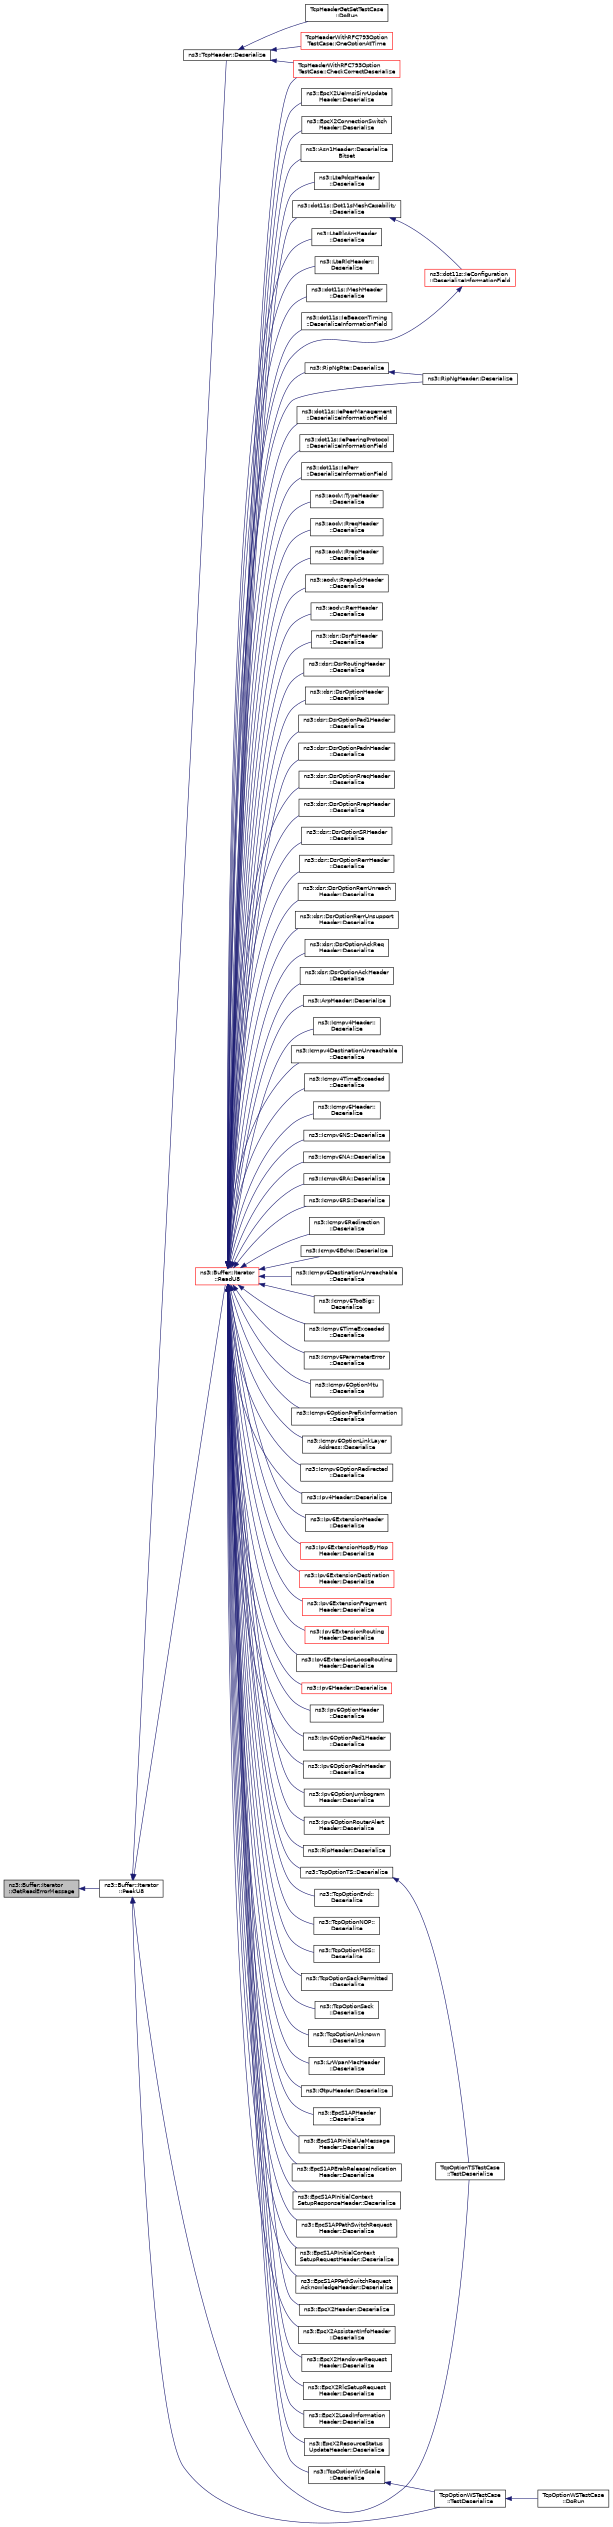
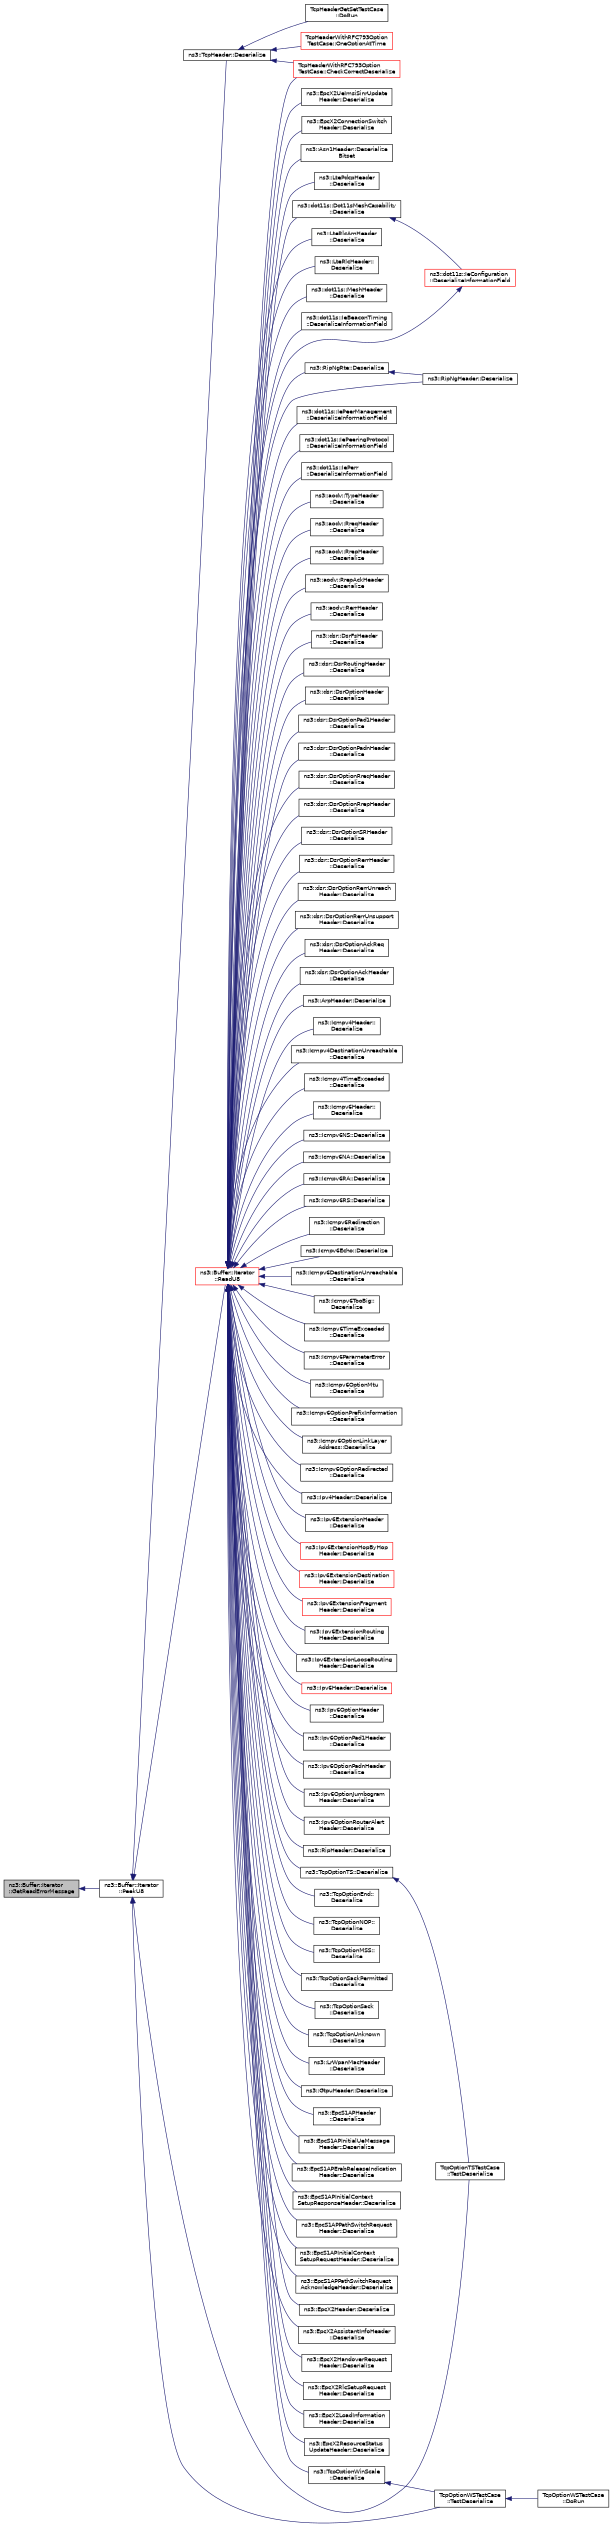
  digraph {
    rankdir=LR
    node [color=black fillcolor=white fontname=Helvetica fontsize=10 shape=record style=filled]
    edge [color=midnightblue dir=back fontname=Helvetica fontsize=10 labelfontname=Helvetica labelfontsize=10 style=solid]
    n1 [fillcolor=grey75 fontcolor=black height=0.2 label="ns3::Buffer::Iterator\l::GetReadErrorMessage" width=0.4]
    n2 [height=0.2 label="ns3::Buffer::Iterator\l::PeekU8" width=0.4]
    n3 [height=0.2 label="ns3::TcpHeader::Deserialize" width=0.4]
    n4 [height=0.2 label="TcpOptionWSTestCase\l::TestDeserialize" width=0.4]
    n5 [height=0.2 label="TcpOptionTSTestCase\l::TestDeserialize" width=0.4]
    n6 [color=red height=0.2 label="ns3::Buffer::Iterator\l::ReadU8" width=0.4]
    n7 [height=0.2 label="TcpHeaderGetSetTestCase\l::DoRun" width=0.4]
    n8 [color=red height=0.2 label="TcpHeaderWithRFC793Option\lTestCase::CheckCorrectDeserialize" width=0.4]
    n9 [color=red height=0.2 label="TcpHeaderWithRFC793Option\lTestCase::OneOptionAtTime" width=0.4]
    n10 [height=0.2 label="TcpOptionWSTestCase\l::DoRun" width=0.4]
    n11 [height=0.2 label="ns3::aodv::TypeHeader\l::Deserialize" width=0.4]
    n12 [height=0.2 label="ns3::aodv::RreqHeader\l::Deserialize" width=0.4]
    n13 [height=0.2 label="ns3::aodv::RrepHeader\l::Deserialize" width=0.4]
    n14 [height=0.2 label="ns3::aodv::RrepAckHeader\l::Deserialize" width=0.4]
    n15 [height=0.2 label="ns3::aodv::RerrHeader\l::Deserialize" width=0.4]
    n16 [height=0.2 label="ns3::dsr::DsrFsHeader\l::Deserialize" width=0.4]
    n17 [height=0.2 label="ns3::dsr::DsrRoutingHeader\l::Deserialize" width=0.4]
    n18 [height=0.2 label="ns3::dsr::DsrOptionHeader\l::Deserialize" width=0.4]
    n19 [height=0.2 label="ns3::dsr::DsrOptionPad1Header\l::Deserialize" width=0.4]
    n20 [height=0.2 label="ns3::dsr::DsrOptionPadnHeader\l::Deserialize" width=0.4]
    n21 [height=0.2 label="ns3::dsr::DsrOptionRreqHeader\l::Deserialize" width=0.4]
    n22 [height=0.2 label="ns3::dsr::DsrOptionRrepHeader\l::Deserialize" width=0.4]
    n23 [height=0.2 label="ns3::dsr::DsrOptionSRHeader\l::Deserialize" width=0.4]
    n24 [height=0.2 label="ns3::dsr::DsrOptionRerrHeader\l::Deserialize" width=0.4]
    n25 [height=0.2 label="ns3::dsr::DsrOptionRerrUnreach\lHeader::Deserialize" width=0.4]
    n26 [height=0.2 label="ns3::dsr::DsrOptionRerrUnsupport\lHeader::Deserialize" width=0.4]
    n27 [height=0.2 label="ns3::dsr::DsrOptionAckReq\lHeader::Deserialize" width=0.4]
    n28 [height=0.2 label="ns3::dsr::DsrOptionAckHeader\l::Deserialize" width=0.4]
    n29 [height=0.2 label="ns3::ArpHeader::Deserialize" width=0.4]
    n30 [height=0.2 label="ns3::Icmpv4Header::\lDeserialize" width=0.4]
    n31 [height=0.2 label="ns3::Icmpv4DestinationUnreachable\l::Deserialize" width=0.4]
    n32 [height=0.2 label="ns3::Icmpv4TimeExceeded\l::Deserialize" width=0.4]
    n33 [height=0.2 label="ns3::Icmpv6Header::\lDeserialize" width=0.4]
    n34 [height=0.2 label="ns3::Icmpv6NS::Deserialize" width=0.4]
    n35 [height=0.2 label="ns3::Icmpv6NA::Deserialize" width=0.4]
    n36 [height=0.2 label="ns3::Icmpv6RA::Deserialize" width=0.4]
    n37 [height=0.2 label="ns3::Icmpv6RS::Deserialize" width=0.4]
    n38 [height=0.2 label="ns3::Icmpv6Redirection\l::Deserialize" width=0.4]
    n39 [height=0.2 label="ns3::Icmpv6Echo::Deserialize" width=0.4]
    n40 [height=0.2 label="ns3::Icmpv6DestinationUnreachable\l::Deserialize" width=0.4]
    n41 [height=0.2 label="ns3::Icmpv6TooBig::\lDeserialize" width=0.4]
    n42 [height=0.2 label="ns3::Icmpv6TimeExceeded\l::Deserialize" width=0.4]
    n43 [height=0.2 label="ns3::Icmpv6ParameterError\l::Deserialize" width=0.4]
    n44 [height=0.2 label="ns3::Icmpv6OptionMtu\l::Deserialize" width=0.4]
    n45 [height=0.2 label="ns3::Icmpv6OptionPrefixInformation\l::Deserialize" width=0.4]
    n46 [height=0.2 label="ns3::Icmpv6OptionLinkLayer\lAddress::Deserialize" width=0.4]
    n47 [height=0.2 label="ns3::Icmpv6OptionRedirected\l::Deserialize" width=0.4]
    n48 [height=0.2 label="ns3::Ipv4Header::Deserialize" width=0.4]
    n49 [height=0.2 label="ns3::Ipv6ExtensionHeader\l::Deserialize" width=0.4]
    n50 [color=red height=0.2 label="ns3::Ipv6ExtensionHopByHop\lHeader::Deserialize" width=0.4]
    n51 [color=red height=0.2 label="ns3::Ipv6ExtensionDestination\lHeader::Deserialize" width=0.4]
    n52 [color=red height=0.2 label="ns3::Ipv6ExtensionFragment\lHeader::Deserialize" width=0.4]
-   n53 [color=red height=0.2 label="ns3::Ipv6ExtensionRouting\lHeader::Deserialize" width=0.4]
+   n53 [height=0.2 label="ns3::Ipv6ExtensionRouting\lHeader::Deserialize" width=0.4]
    n54 [height=0.2 label="ns3::Ipv6ExtensionLooseRouting\lHeader::Deserialize" width=0.4]
    n55 [color=red height=0.2 label="ns3::Ipv6Header::Deserialize" width=0.4]
    n56 [height=0.2 label="ns3::Ipv6OptionHeader\l::Deserialize" width=0.4]
    n57 [height=0.2 label="ns3::Ipv6OptionPad1Header\l::Deserialize" width=0.4]
    n58 [height=0.2 label="ns3::Ipv6OptionPadnHeader\l::Deserialize" width=0.4]
    n59 [height=0.2 label="ns3::Ipv6OptionJumbogram\lHeader::Deserialize" width=0.4]
    n60 [height=0.2 label="ns3::Ipv6OptionRouterAlert\lHeader::Deserialize" width=0.4]
    n61 [height=0.2 label="ns3::RipHeader::Deserialize" width=0.4]
    n62 [height=0.2 label="ns3::RipNgRte::Deserialize" width=0.4]
    n63 [height=0.2 label="ns3::RipNgHeader::Deserialize" width=0.4]
    n64 [height=0.2 label="ns3::TcpOptionEnd::\lDeserialize" width=0.4]
    n65 [height=0.2 label="ns3::TcpOptionNOP::\lDeserialize" width=0.4]
    n66 [height=0.2 label="ns3::TcpOptionMSS::\lDeserialize" width=0.4]
    n67 [height=0.2 label="ns3::TcpOptionSackPermitted\l::Deserialize" width=0.4]
    n68 [height=0.2 label="ns3::TcpOptionSack\l::Deserialize" width=0.4]
    n69 [height=0.2 label="ns3::TcpOptionTS::Deserialize" width=0.4]
    n70 [height=0.2 label="ns3::TcpOptionWinScale\l::Deserialize" width=0.4]
    n71 [height=0.2 label="ns3::TcpOptionUnknown\l::Deserialize" width=0.4]
    n72 [height=0.2 label="ns3::LrWpanMacHeader\l::Deserialize" width=0.4]
    n73 [height=0.2 label="ns3::GtpuHeader::Deserialize" width=0.4]
    n74 [height=0.2 label="ns3::EpcS1APHeader\l::Deserialize" width=0.4]
    n75 [height=0.2 label="ns3::EpcS1APInitialUeMessage\lHeader::Deserialize" width=0.4]
    n76 [height=0.2 label="ns3::EpcS1APErabReleaseIndication\lHeader::Deserialize" width=0.4]
    n77 [height=0.2 label="ns3::EpcS1APInitialContext\lSetupResponseHeader::Deserialize" width=0.4]
    n78 [height=0.2 label="ns3::EpcS1APPathSwitchRequest\lHeader::Deserialize" width=0.4]
    n79 [height=0.2 label="ns3::EpcS1APInitialContext\lSetupRequestHeader::Deserialize" width=0.4]
    n80 [height=0.2 label="ns3::EpcS1APPathSwitchRequest\lAcknowledgeHeader::Deserialize" width=0.4]
    n81 [height=0.2 label="ns3::EpcX2Header::Deserialize" width=0.4]
    n82 [height=0.2 label="ns3::EpcX2AssistantInfoHeader\l::Deserialize" width=0.4]
    n83 [height=0.2 label="ns3::EpcX2HandoverRequest\lHeader::Deserialize" width=0.4]
    n84 [height=0.2 label="ns3::EpcX2RlcSetupRequest\lHeader::Deserialize" width=0.4]
    n85 [height=0.2 label="ns3::EpcX2LoadInformation\lHeader::Deserialize" width=0.4]
    n86 [height=0.2 label="ns3::EpcX2ResourceStatus\lUpdateHeader::Deserialize" width=0.4]
    n87 [height=0.2 label="ns3::EpcX2UeImsiSinrUpdate\lHeader::Deserialize" width=0.4]
    n88 [height=0.2 label="ns3::EpcX2ConnectionSwitch\lHeader::Deserialize" width=0.4]
    n89 [height=0.2 label="ns3::Asn1Header::Deserialize\lBitset" width=0.4]
    n90 [height=0.2 label="ns3::LtePdcpHeader\l::Deserialize" width=0.4]
    n91 [height=0.2 label="ns3::LteRlcAmHeader\l::Deserialize" width=0.4]
    n92 [height=0.2 label="ns3::LteRlcHeader::\lDeserialize" width=0.4]
    n93 [height=0.2 label="ns3::dot11s::MeshHeader\l::Deserialize" width=0.4]
    n94 [height=0.2 label="ns3::dot11s::IeBeaconTiming\l::DeserializeInformationField" width=0.4]
    n95 [height=0.2 label="ns3::dot11s::Dot11sMeshCapability\l::Deserialize" width=0.4]
    n96 [height=0.2 label="ns3::dot11s::IePeerManagement\l::DeserializeInformationField" width=0.4]
    n97 [height=0.2 label="ns3::dot11s::IePeeringProtocol\l::DeserializeInformationField" width=0.4]
    n98 [height=0.2 label="ns3::dot11s::IePerr\l::DeserializeInformationField" width=0.4]
    n99 [color=red height=0.2 label="ns3::dot11s::IeConfiguration\l::DeserializeInformationField" width=0.4]
    n1 -> n2
    n2 -> n3
    n2 -> n4
    n2 -> n5
    n2 -> n6
    n3 -> n7
    n3 -> n8
    n3 -> n9
    n4 -> n10
    n6 -> n8
    n6 -> n11
    n6 -> n12
    n6 -> n13
    n6 -> n14
    n6 -> n15
    n6 -> n16
    n6 -> n17
    n6 -> n18
    n6 -> n19
    n6 -> n20
    n6 -> n21
    n6 -> n22
    n6 -> n23
    n6 -> n24
    n6 -> n25
    n6 -> n26
    n6 -> n27
    n6 -> n28
    n6 -> n29
    n6 -> n30
    n6 -> n31
    n6 -> n32
    n6 -> n33
    n6 -> n34
    n6 -> n35
    n6 -> n36
    n6 -> n37
    n6 -> n38
    n6 -> n39
    n6 -> n40
    n6 -> n41
    n6 -> n42
    n6 -> n43
    n6 -> n44
    n6 -> n45
    n6 -> n46
    n6 -> n47
    n6 -> n48
    n6 -> n49
    n6 -> n50
    n6 -> n51
    n6 -> n52
    n6 -> n53
    n6 -> n54
    n6 -> n55
    n6 -> n56
    n6 -> n57
    n6 -> n58
    n6 -> n59
    n6 -> n60
    n6 -> n61
    n6 -> n62
    n6 -> n63
    n6 -> n64
    n6 -> n65
    n6 -> n66
    n6 -> n67
    n6 -> n68
    n6 -> n69
    n6 -> n70
    n6 -> n71
    n6 -> n72
    n6 -> n73
    n6 -> n74
    n6 -> n75
    n6 -> n76
    n6 -> n77
    n6 -> n78
    n6 -> n79
    n6 -> n80
    n6 -> n81
    n6 -> n82
    n6 -> n83
    n6 -> n84
    n6 -> n85
    n6 -> n86
    n6 -> n87
    n6 -> n88
    n6 -> n89
    n6 -> n90
    n6 -> n91
    n6 -> n92
    n6 -> n93
    n6 -> n94
    n6 -> n95
    n6 -> n96
    n6 -> n97
    n6 -> n98
    n62 -> n63
    n69 -> n5
    n70 -> n4
    n95 -> n99
    n99 -> n6
  }
